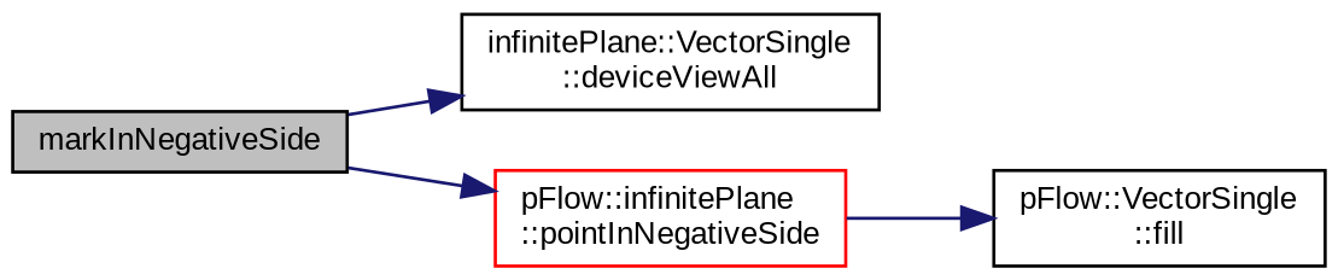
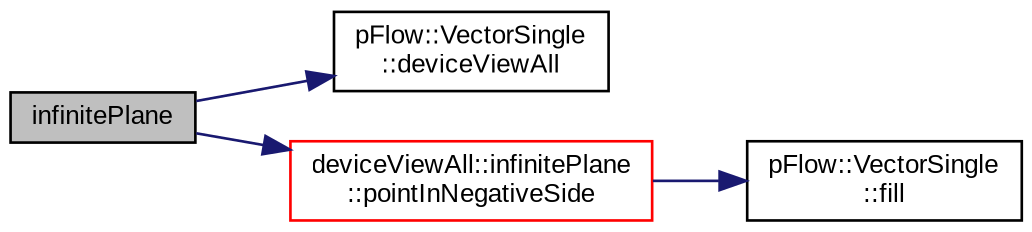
  digraph {
    fontname="Liberation Sans"
    rankdir=LR
    node [color=black fillcolor=white fontname="Liberation Sans" fontsize=10 shape=record style=filled]
    edge [color=midnightblue fontname="Liberation Sans" fontsize=10 labelfontname=Helvetica labelfontsize=10 style=solid]
-   n1 [fillcolor=grey75 fontcolor=black height=0.2 label=markInNegativeSide width=0.4]
-   n2 [height=0.2 label="infinitePlane::VectorSingle\l::deviceViewAll" width=0.4]
-   n3 [color=red height=0.2 label="pFlow::infinitePlane\l::pointInNegativeSide" width=0.4]
+   n1 [fillcolor=grey75 fontcolor=black height=0.2 label=infinitePlane width=0.4]
+   n2 [height=0.2 label="pFlow::VectorSingle\l::deviceViewAll" width=0.4]
+   n3 [color=red height=0.2 label="deviceViewAll::infinitePlane\l::pointInNegativeSide" width=0.4]
    n4 [height=0.2 label="pFlow::VectorSingle\l::fill" width=0.4]
    n1 -> n2
    n1 -> n3
    n3 -> n4
  }
